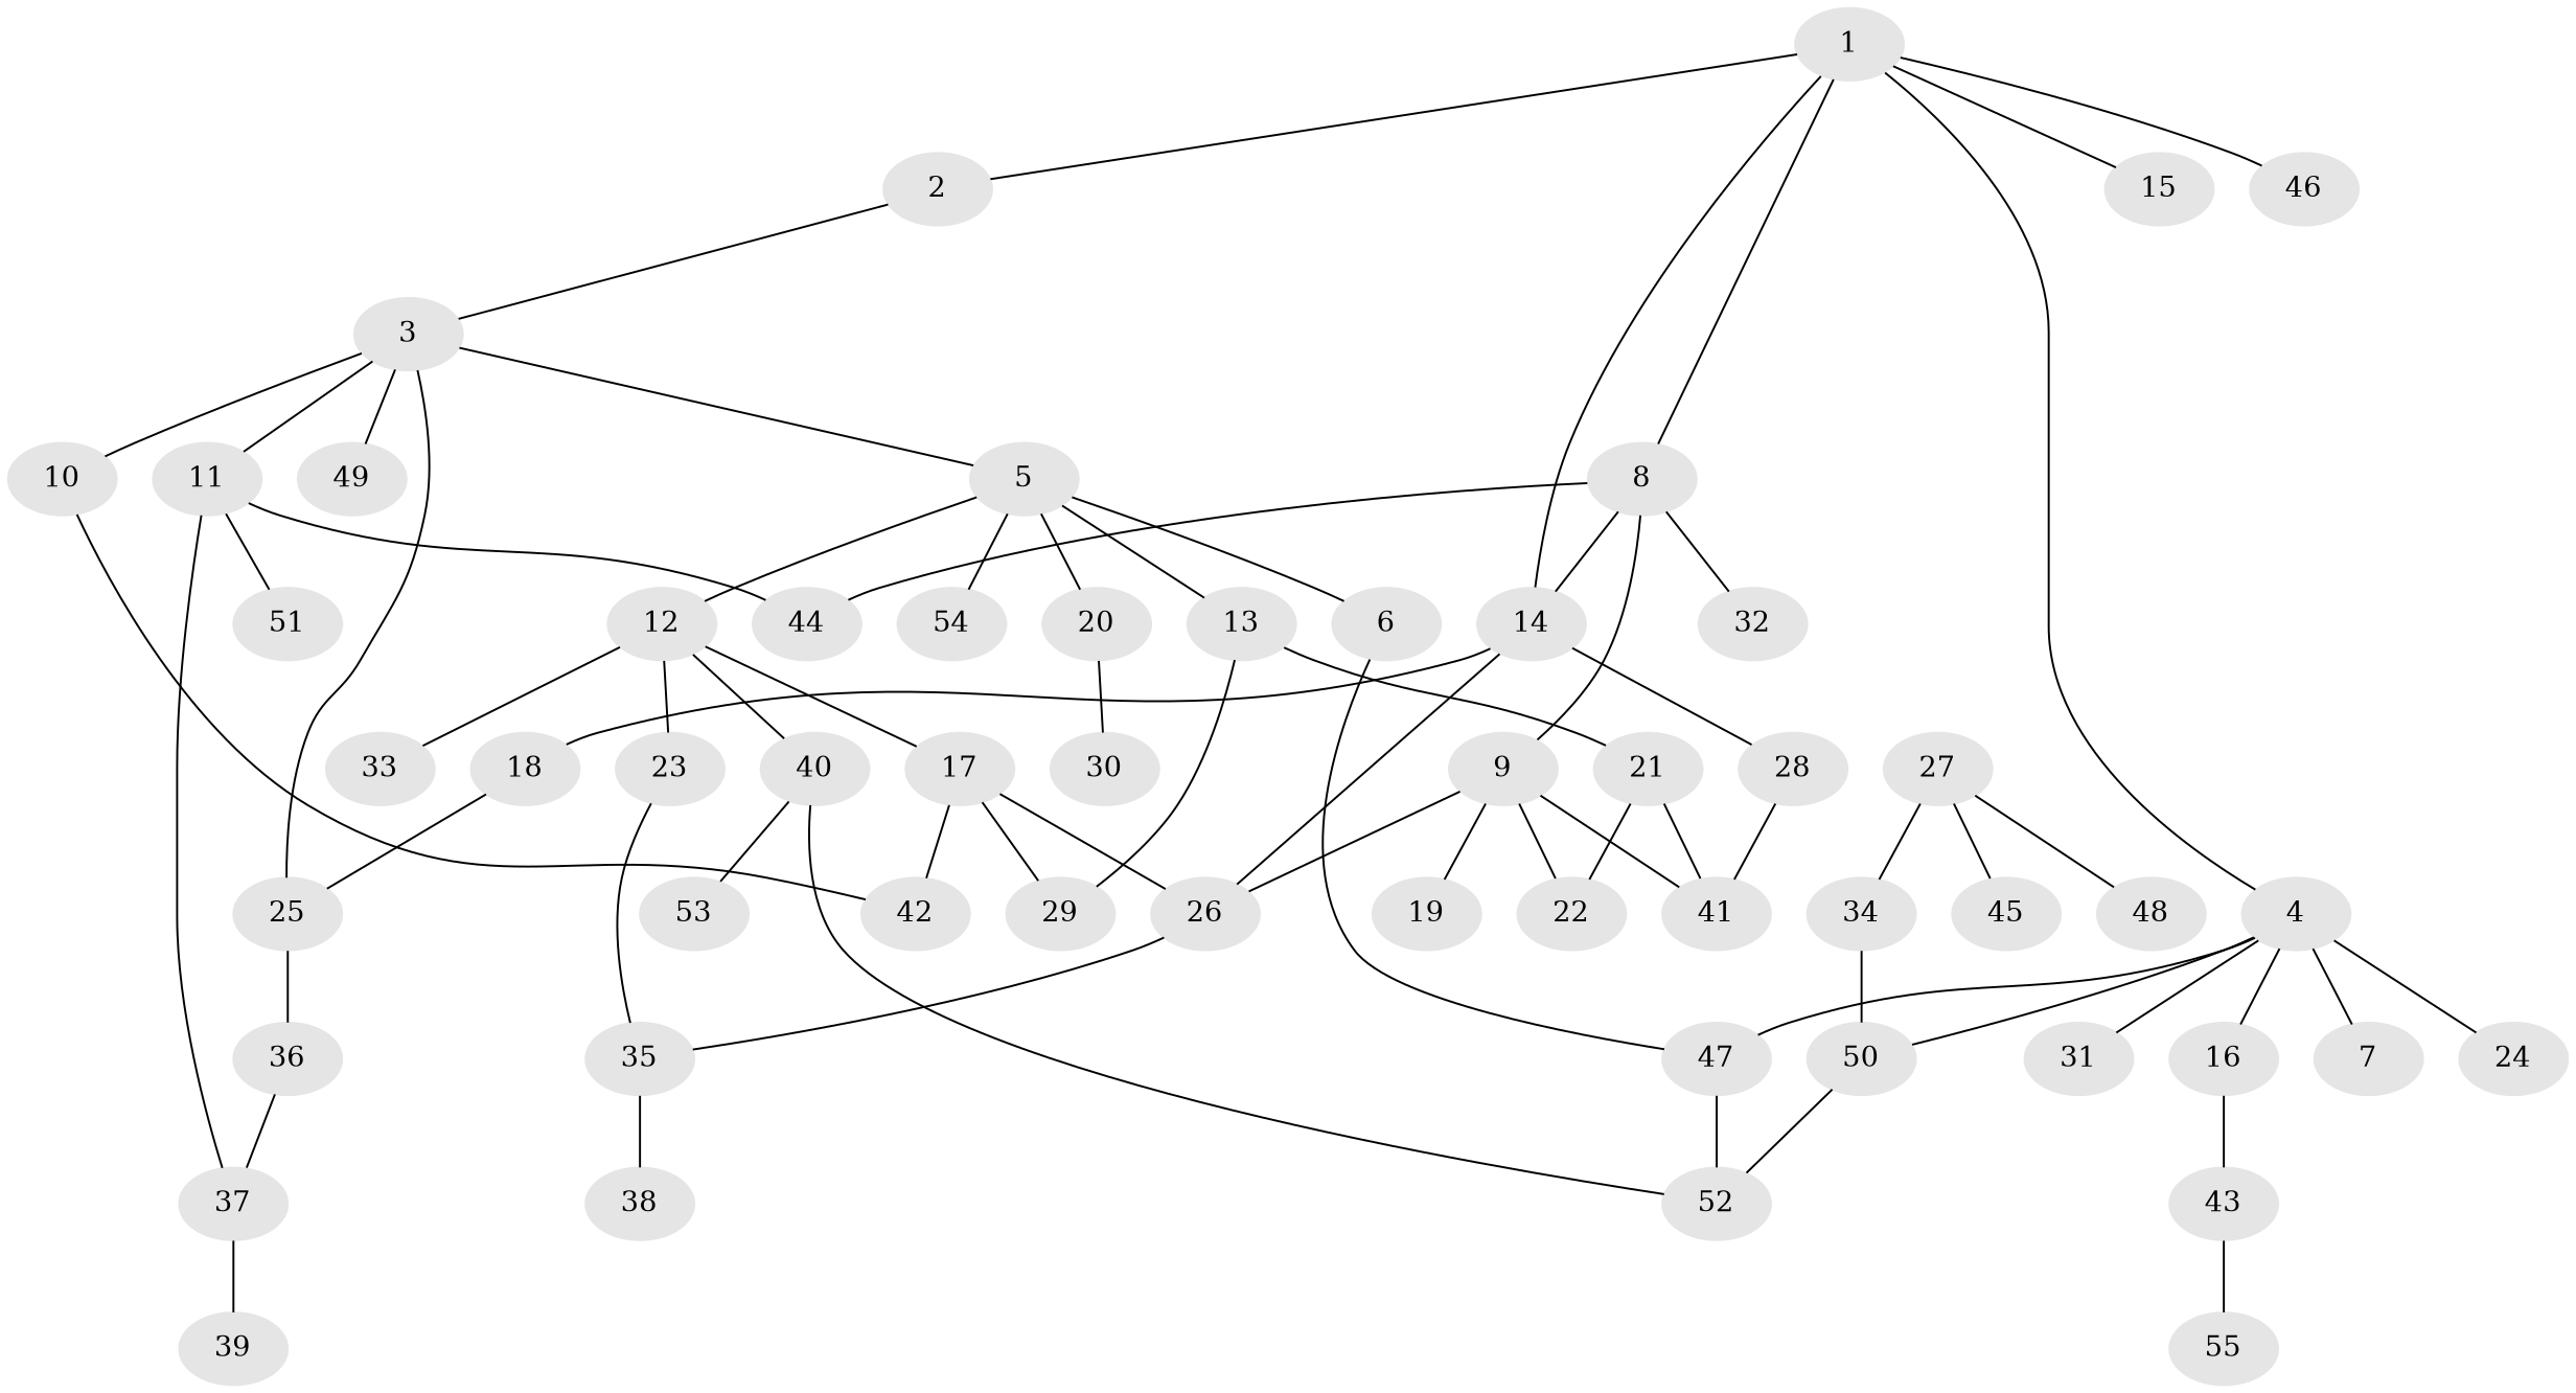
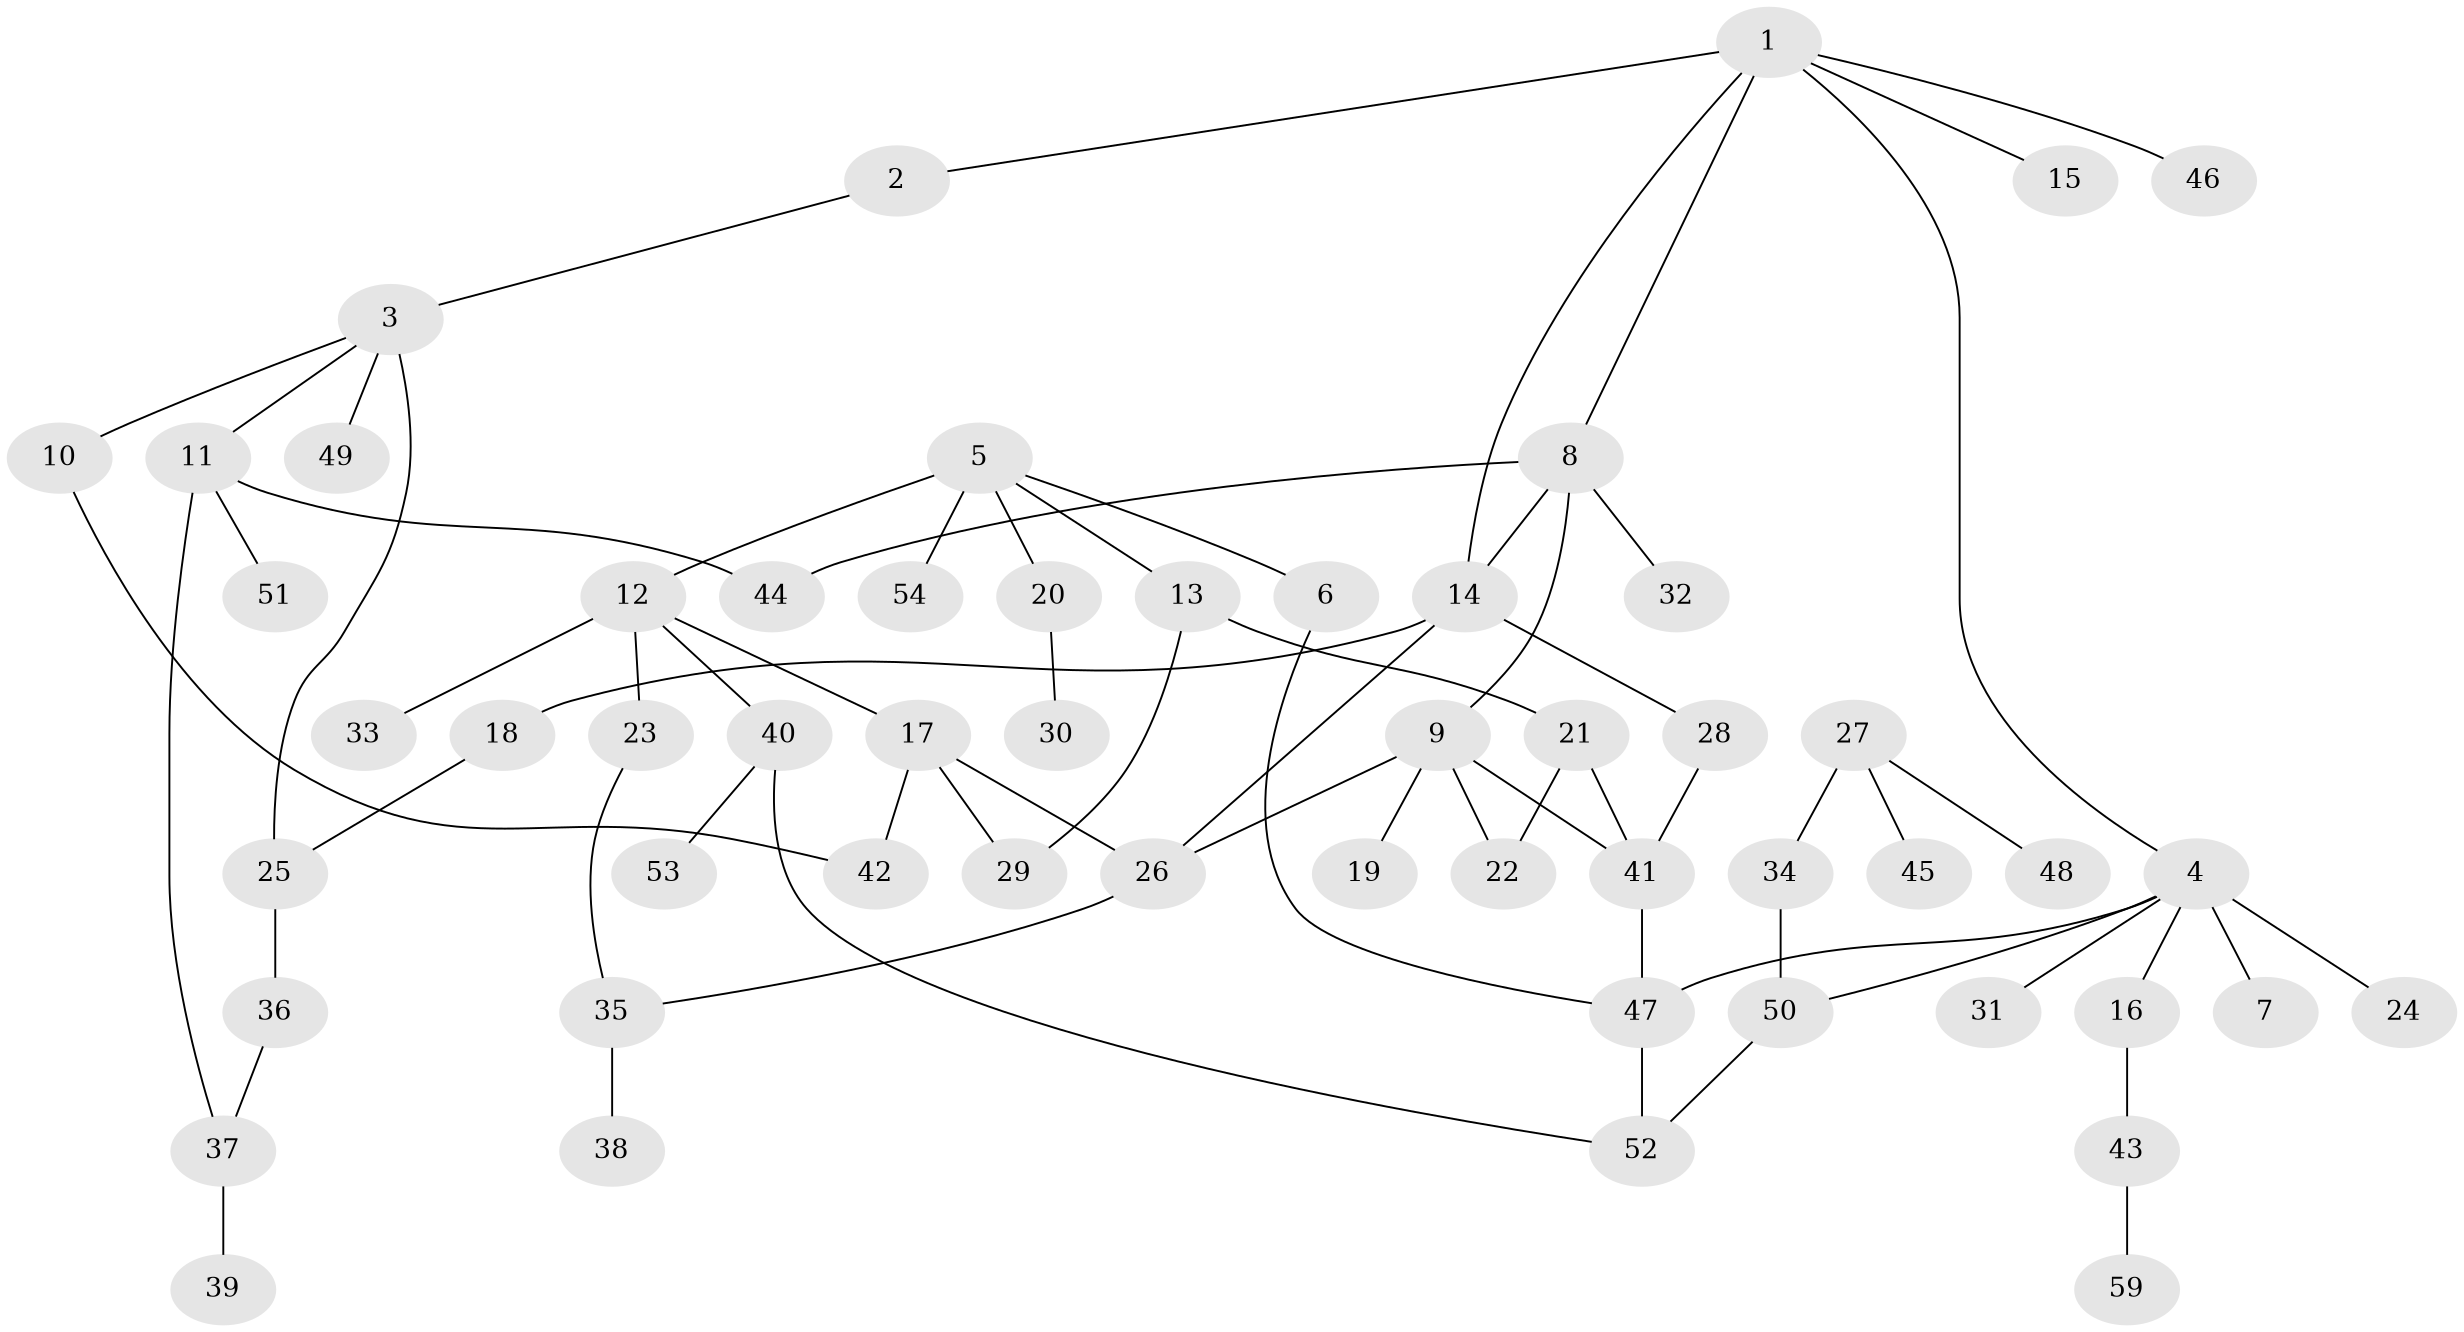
  graph {
    node [color=gray90 style=filled]
    1
    2
    4
    8
    14
    15
    46
    3
    7
    16
    24
    31
    47
    50
    9
    32
    44
    26
    18
    28
    5
    10
    11
    25
    49
    6
    12
    13
    20
    54
    42
    37
    51
    36
    43
    34
    52
    17
    23
    33
    40
    21
    29
    30
    19
    22
    41
    35
    39
    53
-   55
+   55 [label=59]
    27
    45
    48
    38
    1 -- 2
    1 -- 4
    1 -- 8
    1 -- 14
    1 -- 15
    1 -- 46
    2 -- 3
    4 -- 7
    4 -- 16
    4 -- 24
    4 -- 31
    4 -- 47
    4 -- 50
    8 -- 14
    8 -- 9
    8 -- 32
    8 -- 44
    14 -- 26
    14 -- 18
    14 -- 28
-   3 -- 5
    3 -- 10
    3 -- 11
    3 -- 25
    3 -- 49
    16 -- 43
    47 -- 52
    50 -- 52
    9 -- 26
    9 -- 19
    9 -- 22
    9 -- 41
    26 -- 35
    18 -- 25
    28 -- 41
    5 -- 6
    5 -- 12
    5 -- 13
    5 -- 20
    5 -- 54
    10 -- 42
    11 -- 44
    11 -- 37
    11 -- 51
    25 -- 36
    6 -- 47
    12 -- 17
    12 -- 23
    12 -- 33
    12 -- 40
    13 -- 21
    13 -- 29
    20 -- 30
    37 -- 39
    36 -- 37
    43 -- 55
    34 -- 50
    17 -- 26
    17 -- 42
    17 -- 29
    23 -- 35
    40 -- 52
    40 -- 53
    21 -- 22
    21 -- 41
+   41 -- 47
    35 -- 38
    27 -- 34
    27 -- 45
    27 -- 48
  }
